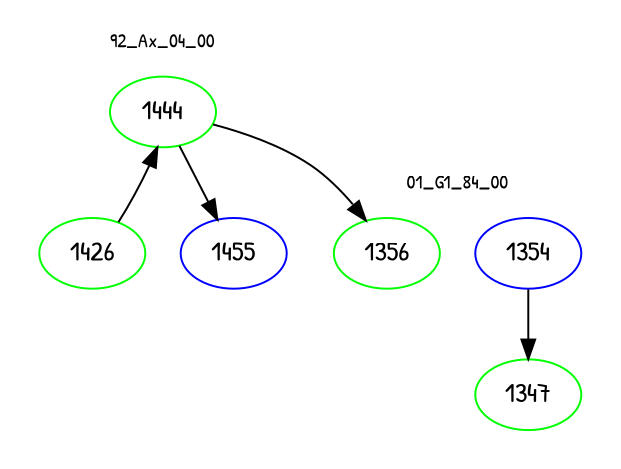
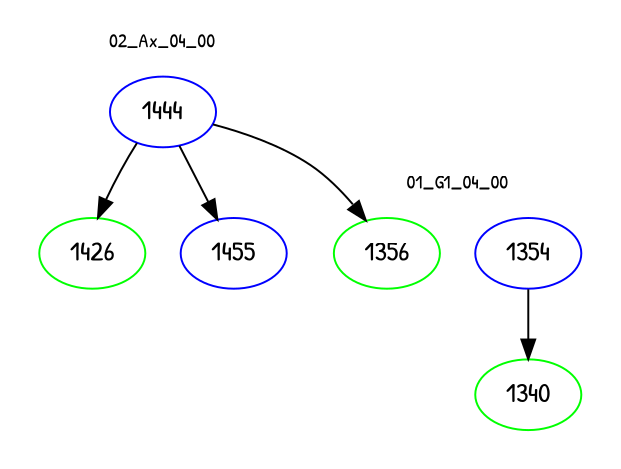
  digraph {
    fontname="Patrick Hand"
    node [color=blue fontname="Patrick Hand"]
    edge [color=black fontname="Patrick Hand"]
-   n1 [color=green label=1444]
+   n1 [label=1444]
    n2 [color=green label=1426]
    n3 [label=1455]
    n4 [label=1354]
-   n5 [color=green label=1347]
+   n5 [color=green label=1340]
    n6 [color=green label=1356]
    subgraph cluster_1 {
      color=white
      fontsize=10
-     label="92_Ax_04_00"
+     label="02_Ax_04_00"
      n1
      n2
      n3
    }
    subgraph cluster_2 {
      color=white
      fontsize=10
-     label="01_G1_84_00"
+     label="01_G1_04_00"
      n4
      n5
      n6
    }
-   n2 -> n1
+   n1 -> n2
    n1 -> n3
    n1 -> n6
    n4 -> n5
  }
